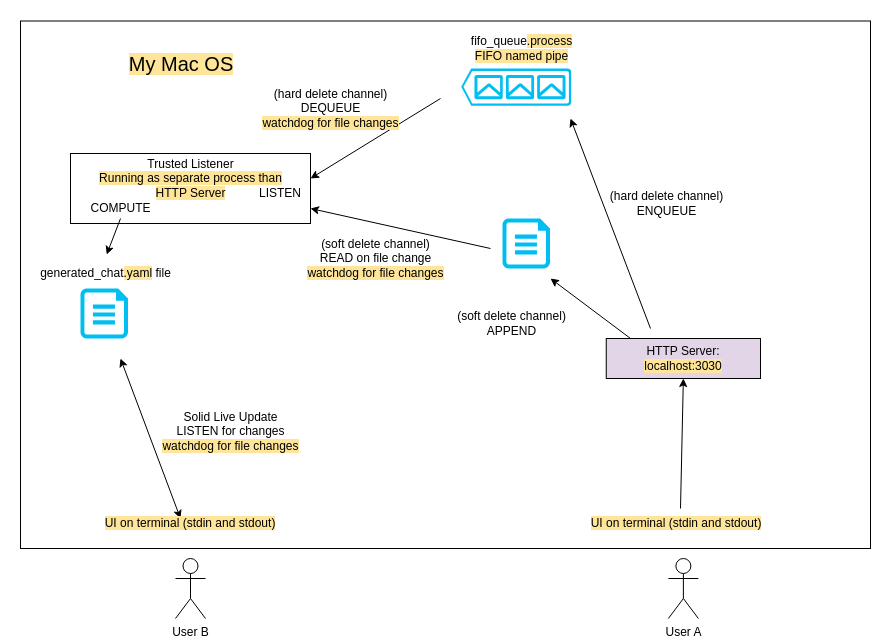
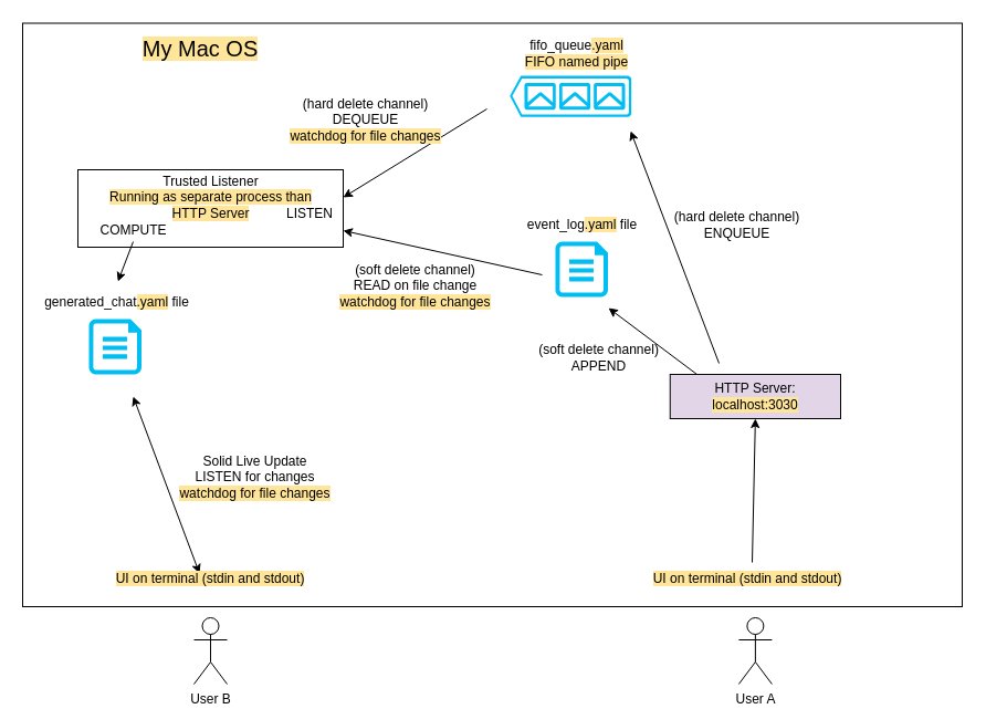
  <mxCell id="0" />
  <mxCell id="1" parent="0" />
  <mxCell id="2" value="" style="rounded=0;whiteSpace=wrap;html=1;" vertex="1" parent="1"><mxGeometry x="20" y="20.5" width="850" height="527.5" as="geometry" /></mxCell>
  <mxCell id="3" value="" style="rounded=0;whiteSpace=wrap;html=1;" parent="1" vertex="1"><mxGeometry x="70" y="153" width="240" height="70" as="geometry" /></mxCell>
  <mxCell id="4" value="User A" style="shape=umlActor;verticalLabelPosition=bottom;verticalAlign=top;html=1;outlineConnect=0;" parent="1" vertex="1"><mxGeometry x="667.88" y="558" width="30" height="60" as="geometry" /></mxCell>
  <mxCell id="5" value="User B" style="shape=umlActor;verticalLabelPosition=bottom;verticalAlign=top;html=1;outlineConnect=0;" parent="1" vertex="1"><mxGeometry x="175" y="558" width="30" height="60" as="geometry" /></mxCell>
  <mxCell id="6" value="" style="endArrow=classic;html=1;rounded=0;entryX=0.5;entryY=1;entryDx=0;entryDy=0;" parent="1" edge="1" target="15"><mxGeometry width="50" height="50" relative="1" as="geometry"><mxPoint x="680" y="508" as="sourcePoint" /><mxPoint x="650" y="378" as="targetPoint" /></mxGeometry></mxCell>
  <mxCell id="7" value="" style="verticalLabelPosition=bottom;html=1;verticalAlign=top;align=center;strokeColor=none;fillColor=#00BEF2;shape=mxgraph.azure.cloud_services_configuration_file;pointerEvents=1;" parent="1" vertex="1"><mxGeometry x="502" y="218" width="47.5" height="50" as="geometry" /></mxCell>
+ <mxCell id="8" value="event_log&lt;span style=&quot;background-color: rgb(255, 229, 153);&quot;&gt;.yaml&lt;/span&gt; file" style="text;html=1;align=center;verticalAlign=middle;resizable=0;points=[];autosize=1;strokeColor=none;fillColor=none;" parent="1" vertex="1"><mxGeometry x="465.75" y="188" width="120" height="30" as="geometry" /></mxCell>
  <mxCell id="9" value="" style="endArrow=classic;html=1;rounded=0;exitX=0.385;exitY=0;exitDx=0;exitDy=0;exitPerimeter=0;" parent="1" edge="1"><mxGeometry width="50" height="50" relative="1" as="geometry"><mxPoint x="630.05" y="338" as="sourcePoint" /><mxPoint x="550" y="278" as="targetPoint" /></mxGeometry></mxCell>
- <mxCell id="10" value="(soft delete channel)&lt;br&gt;APPEND" style="text;html=1;align=center;verticalAlign=middle;resizable=0;points=[];autosize=1;strokeColor=none;fillColor=none;" parent="1" vertex="1"><mxGeometry x="445.75" y="303" width="130" height="40" as="geometry" /></mxCell>
+ <mxCell id="10" value="(soft delete channel)&lt;br&gt;APPEND" style="text;html=1;align=center;verticalAlign=middle;resizable=0;points=[];autosize=1;strokeColor=none;fillColor=none;" parent="1" vertex="1"><mxGeometry x="475.75" y="303" width="130" height="40" as="geometry" /></mxCell>
  <mxCell id="11" value="" style="verticalLabelPosition=bottom;html=1;verticalAlign=top;align=center;strokeColor=none;fillColor=#00BEF2;shape=mxgraph.azure.queue_generic;pointerEvents=1;rotation=-180;" parent="1" vertex="1"><mxGeometry x="460.75" y="68" width="110" height="37.37" as="geometry" /></mxCell>
- <mxCell id="12" value="fifo_queue&lt;span style=&quot;background-color: rgb(255, 229, 153);&quot;&gt;.process &lt;br&gt;FIFO named pipe&lt;/span&gt;" style="text;html=1;align=center;verticalAlign=middle;resizable=0;points=[];autosize=1;strokeColor=none;fillColor=none;" parent="1" vertex="1"><mxGeometry x="460.75" y="28" width="120" height="40" as="geometry" /></mxCell>
+ <mxCell id="12" value="fifo_queue&lt;span style=&quot;background-color: rgb(255, 229, 153);&quot;&gt;.yaml &lt;br&gt;FIFO named pipe&lt;/span&gt;" style="text;html=1;align=center;verticalAlign=middle;resizable=0;points=[];autosize=1;strokeColor=none;fillColor=none;" parent="1" vertex="1"><mxGeometry x="460.75" y="28" width="120" height="40" as="geometry" /></mxCell>
  <mxCell id="13" value="" style="endArrow=classic;html=1;rounded=0;" parent="1" edge="1"><mxGeometry width="50" height="50" relative="1" as="geometry"><mxPoint x="650" y="328" as="sourcePoint" /><mxPoint x="570" y="118" as="targetPoint" /></mxGeometry></mxCell>
  <mxCell id="14" value="(hard delete channel)&lt;br&gt;ENQUEUE" style="text;html=1;align=center;verticalAlign=middle;resizable=0;points=[];autosize=1;strokeColor=none;fillColor=none;" parent="1" vertex="1"><mxGeometry x="595.75" y="183" width="140" height="40" as="geometry" /></mxCell>
  <mxCell id="15" value="HTTP Server: &lt;span style=&quot;background-color: rgb(255, 229, 153);&quot;&gt;localhost:3030&lt;/span&gt;" style="rounded=0;whiteSpace=wrap;html=1;fillColor=#e1d5e7;" parent="1" vertex="1"><mxGeometry x="605.75" y="338" width="154.25" height="40" as="geometry" /></mxCell>
  <mxCell id="16" value="" style="endArrow=classic;html=1;rounded=0;entryX=1;entryY=0;entryDx=0;entryDy=0;" parent="1" target="25" edge="1"><mxGeometry width="50" height="50" relative="1" as="geometry"><mxPoint x="440" y="98" as="sourcePoint" /><mxPoint x="320" y="168" as="targetPoint" /></mxGeometry></mxCell>
  <mxCell id="17" value="(hard delete channel)&lt;br&gt;&lt;div&gt;DEQUEUE&lt;/div&gt;&lt;div&gt;&lt;span style=&quot;background-color: rgb(255, 229, 153);&quot;&gt;watchdog for file changes&lt;/span&gt;&lt;br&gt;&lt;/div&gt;" style="text;html=1;align=center;verticalAlign=middle;resizable=0;points=[];autosize=1;strokeColor=none;fillColor=none;" parent="1" vertex="1"><mxGeometry x="250" y="78" width="160" height="60" as="geometry" /></mxCell>
  <mxCell id="18" value="" style="endArrow=classic;html=1;rounded=0;entryX=1;entryY=1;entryDx=0;entryDy=0;" parent="1" target="25" edge="1"><mxGeometry width="50" height="50" relative="1" as="geometry"><mxPoint x="490" y="248" as="sourcePoint" /><mxPoint x="320" y="218" as="targetPoint" /></mxGeometry></mxCell>
  <mxCell id="19" value="(soft delete channel)&lt;br&gt;READ on file change&lt;br&gt;&lt;span style=&quot;background-color: rgb(255, 229, 153);&quot;&gt;watchdog for file changes&lt;/span&gt;" style="text;html=1;align=center;verticalAlign=middle;resizable=0;points=[];autosize=1;strokeColor=none;fillColor=none;" parent="1" vertex="1"><mxGeometry x="295" y="228" width="160" height="60" as="geometry" /></mxCell>
  <mxCell id="20" value="" style="verticalLabelPosition=bottom;html=1;verticalAlign=top;align=center;strokeColor=none;fillColor=#00BEF2;shape=mxgraph.azure.cloud_services_configuration_file;pointerEvents=1;" parent="1" vertex="1"><mxGeometry x="80" y="288" width="47.5" height="50" as="geometry" /></mxCell>
  <mxCell id="21" value="generated_chat&lt;span style=&quot;background-color: rgb(255, 229, 153);&quot;&gt;.yaml&lt;/span&gt; file" style="text;html=1;align=center;verticalAlign=middle;resizable=0;points=[];autosize=1;strokeColor=none;fillColor=none;" parent="1" vertex="1"><mxGeometry x="30" y="258" width="150" height="30" as="geometry" /></mxCell>
  <mxCell id="22" value="" style="endArrow=classic;html=1;rounded=0;entryX=0.508;entryY=-0.133;entryDx=0;entryDy=0;entryPerimeter=0;" parent="1" target="21" edge="1"><mxGeometry width="50" height="50" relative="1" as="geometry"><mxPoint x="120" y="218" as="sourcePoint" /><mxPoint x="230" y="168" as="targetPoint" /></mxGeometry></mxCell>
  <mxCell id="23" value="COMPUTE" style="text;html=1;align=center;verticalAlign=middle;resizable=0;points=[];autosize=1;strokeColor=none;fillColor=none;" parent="1" vertex="1"><mxGeometry x="80" y="193" width="80" height="30" as="geometry" /></mxCell>
  <mxCell id="24" value="&lt;div&gt;Trusted Listener&lt;br&gt;&lt;span style=&quot;background-color: rgb(255, 229, 153);&quot;&gt;Running as separate process than HTTP Server&lt;/span&gt;&lt;br&gt;&lt;/div&gt;" style="text;html=1;align=center;verticalAlign=middle;whiteSpace=wrap;rounded=0;" parent="1" vertex="1"><mxGeometry x="84.5" y="163" width="211" height="30" as="geometry" /></mxCell>
  <mxCell id="25" value="LISTEN" style="text;html=1;align=center;verticalAlign=middle;whiteSpace=wrap;rounded=0;" parent="1" vertex="1"><mxGeometry x="250" y="178" width="60" height="30" as="geometry" /></mxCell>
  <mxCell id="26" value="" style="endArrow=classic;startArrow=classic;html=1;rounded=0;" parent="1" edge="1"><mxGeometry width="50" height="50" relative="1" as="geometry"><mxPoint x="180" y="518" as="sourcePoint" /><mxPoint x="120" y="358" as="targetPoint" /></mxGeometry></mxCell>
  <mxCell id="27" value="Solid Live Update&lt;br&gt;LISTEN for changes&lt;br&gt;&lt;span style=&quot;background-color: rgb(255, 229, 153);&quot;&gt;watchdog for file changes&lt;/span&gt;" style="text;html=1;align=center;verticalAlign=middle;resizable=0;points=[];autosize=1;strokeColor=none;fillColor=none;" parent="1" vertex="1"><mxGeometry x="150" y="401" width="160" height="60" as="geometry" /></mxCell>
- <mxCell id="28" value="&lt;span style=&quot;background-color: rgb(255, 229, 153); font-size: 20px;&quot;&gt;My Mac OS&lt;/span&gt;" style="text;html=1;align=center;verticalAlign=middle;whiteSpace=wrap;rounded=0;fontSize=20;" vertex="1" parent="1"><mxGeometry x="40" y="48" width="282" height="30" as="geometry" /></mxCell>
+ <mxCell id="28" value="&lt;span style=&quot;background-color: rgb(255, 229, 153); font-size: 20px;&quot;&gt;My Mac OS&lt;/span&gt;" style="text;html=1;align=center;verticalAlign=middle;whiteSpace=wrap;rounded=0;fontSize=20;" vertex="1" parent="1"><mxGeometry x="40" y="28" width="282" height="30" as="geometry" /></mxCell>
  <mxCell id="29" value="&lt;span style=&quot;background-color: rgb(255, 229, 153);&quot;&gt;UI on terminal (stdin and stdout)&lt;/span&gt;&lt;span style=&quot;background-color: rgb(255, 229, 153);&quot;&gt;&lt;/span&gt;" style="text;html=1;align=center;verticalAlign=middle;whiteSpace=wrap;rounded=0;" vertex="1" parent="1"><mxGeometry x="585.75" y="508" width="180" height="30" as="geometry" /></mxCell>
  <mxCell id="30" value="&lt;span style=&quot;background-color: rgb(255, 229, 153);&quot;&gt;UI on terminal (stdin and stdout)&lt;br&gt;&lt;/span&gt;" style="text;html=1;align=center;verticalAlign=middle;whiteSpace=wrap;rounded=0;" vertex="1" parent="1"><mxGeometry y="508" width="180" height="30" as="geometry" x="100" /></mxCell>
